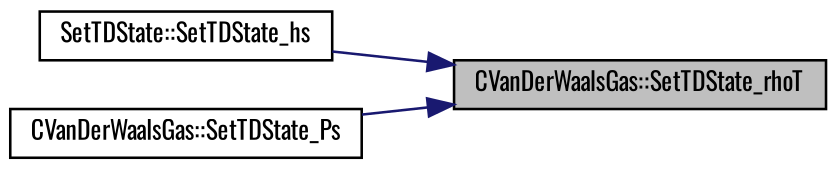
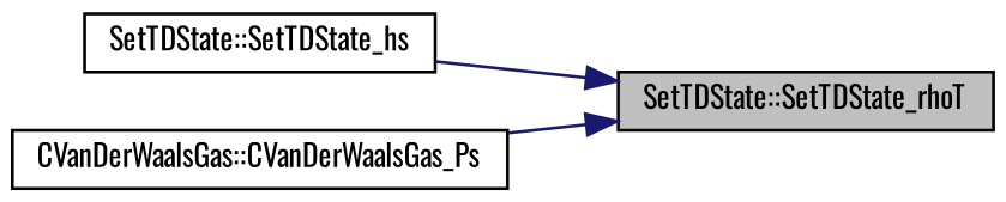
  digraph {
    fontname=Oswald
    rankdir=RL
    node [color=black fillcolor=white fontname=Oswald fontsize=10 shape=record style=filled]
    edge [color=midnightblue dir=back fontname=Oswald fontsize=10 labelfontname=Helvetica labelfontsize=10 style=solid]
-   n1 [fillcolor=grey75 fontcolor=black height=0.2 label="CVanDerWaalsGas::SetTDState_rhoT" width=0.4]
+   n1 [fillcolor=grey75 fontcolor=black height=0.2 label="SetTDState::SetTDState_rhoT" width=0.4]
    n2 [height=0.2 label="SetTDState::SetTDState_hs" width=0.4]
-   n3 [height=0.2 label="CVanDerWaalsGas::SetTDState_Ps" width=0.4]
+   n3 [height=0.2 label="CVanDerWaalsGas::CVanDerWaalsGas_Ps" width=0.4]
    n1 -> n2
    n1 -> n3
  }
